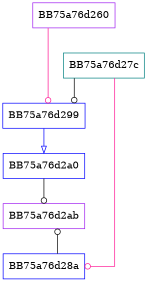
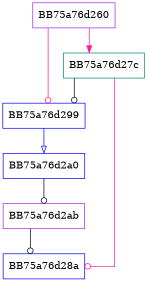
  digraph {
    splines=ortho
    node [color=blue shape=box]
    edge [arrowhead=odot color=black]
    BB75a76d27c [color=teal]
    BB75a76d260 [color=purple]
    BB75a76d299
    BB75a76d2a0
    BB75a76d2ab [color=purple]
    BB75a76d28a
    BB75a76d27c -> BB75a76d299
    BB75a76d27c -> BB75a76d28a [color=deeppink]
+   BB75a76d260 -> BB75a76d27c [arrowhead=normal color=deeppink]
    BB75a76d260 -> BB75a76d299 [color=deeppink]
    BB75a76d299 -> BB75a76d2a0 [arrowhead=onormal color=blue]
    BB75a76d2a0 -> BB75a76d2ab
-   BB75a76d28a -> BB75a76d2ab
+   BB75a76d2ab -> BB75a76d28a
  }
